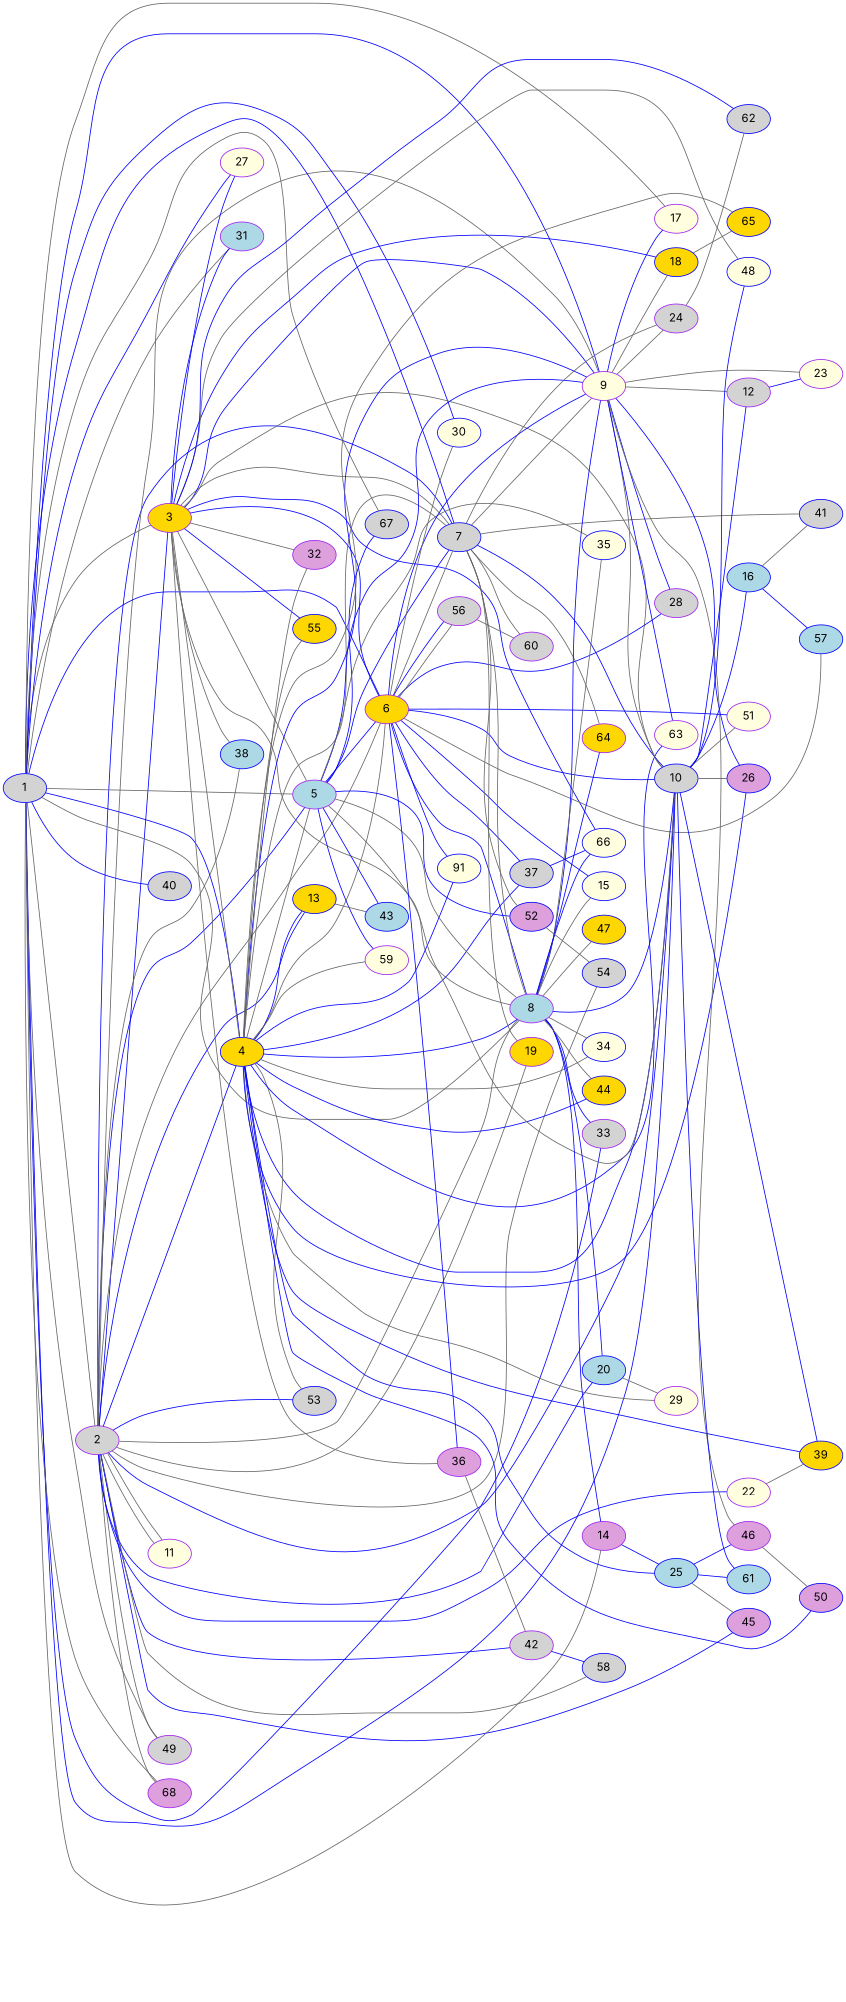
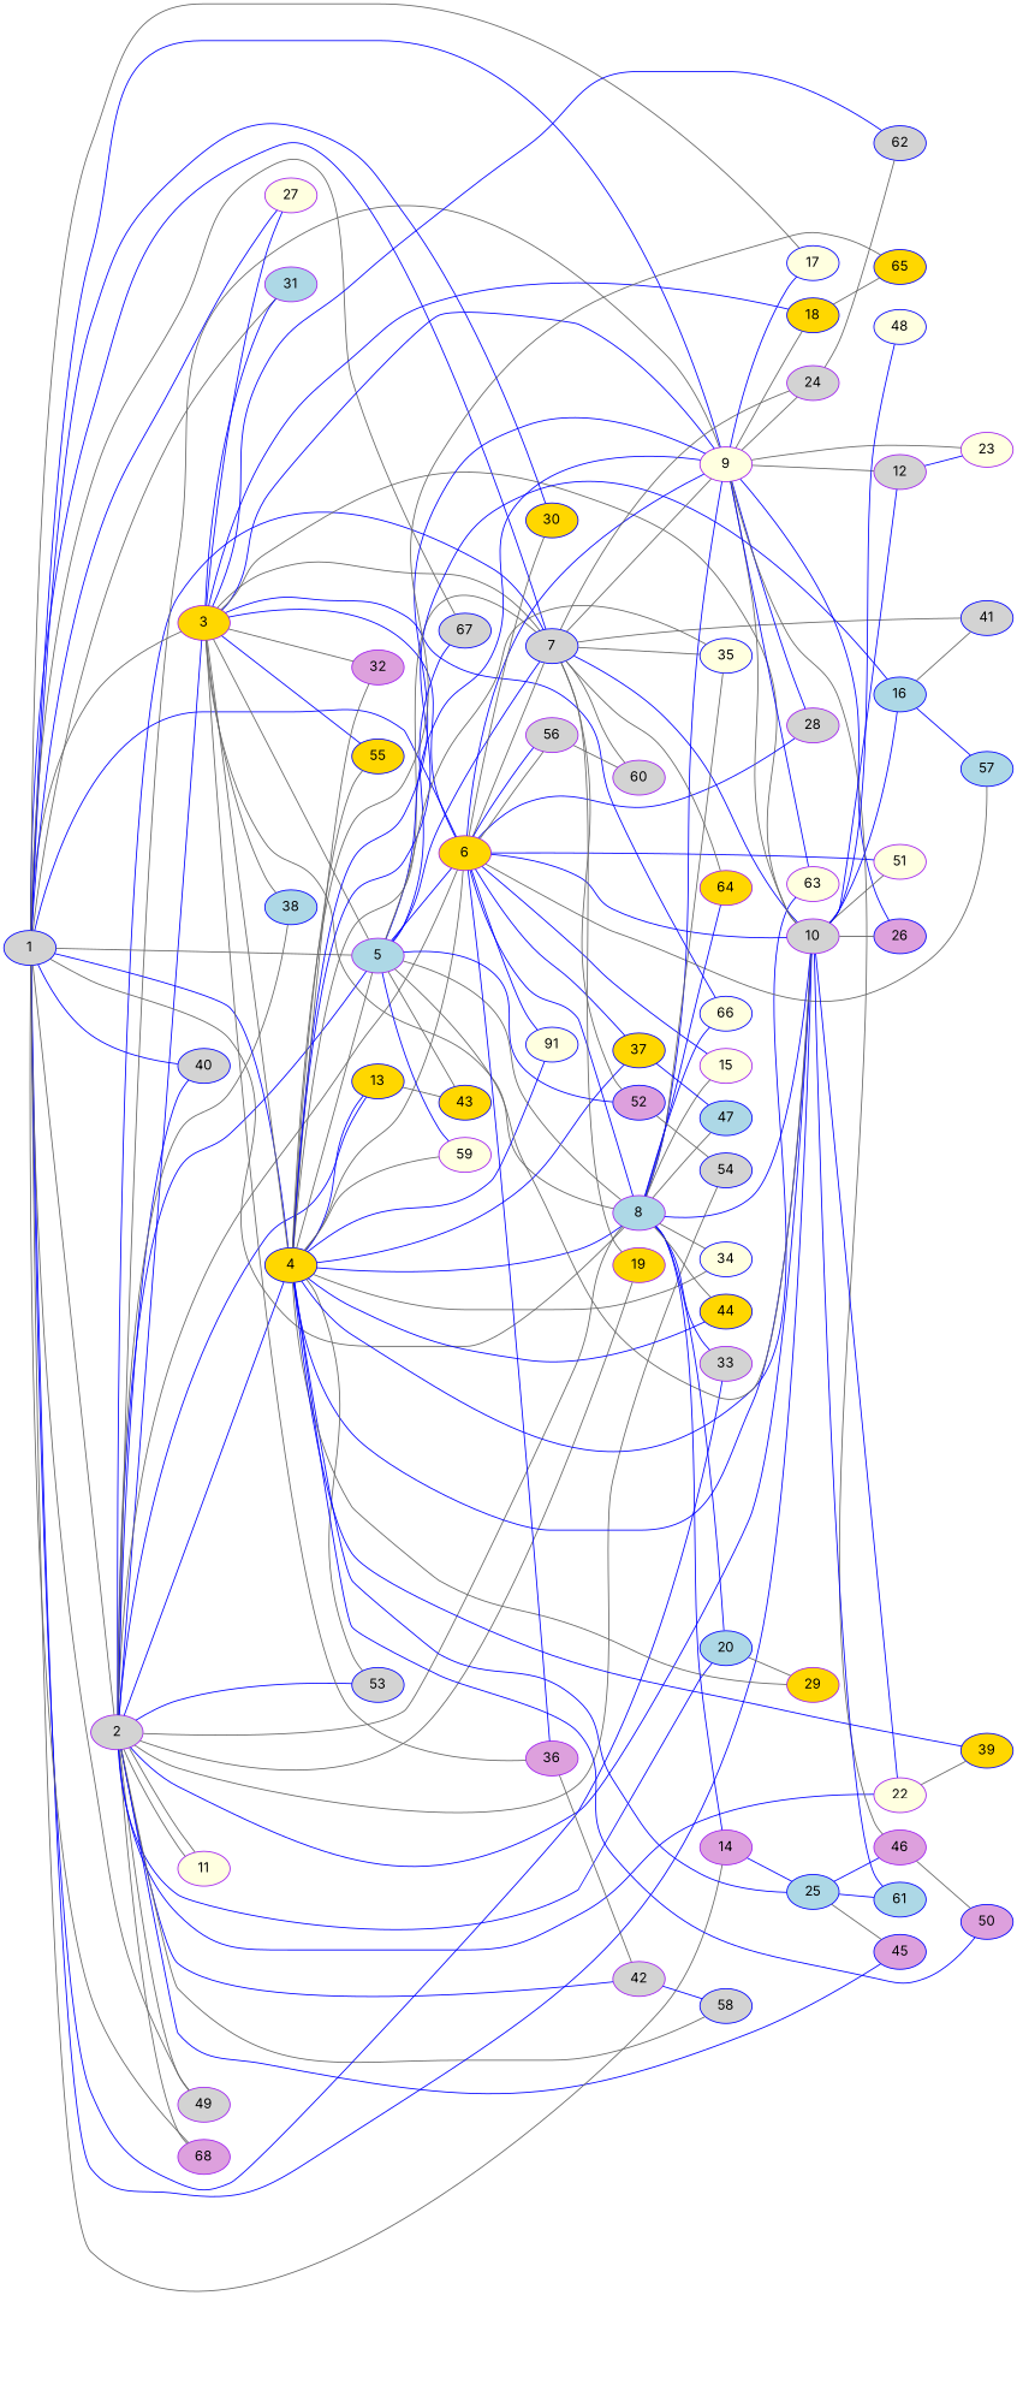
  graph {
    fontname=Inter
    rankdir=LR
    node [color=blue fillcolor=lightgrey fontname=Inter style=filled]
    edge [color=blue fontname=Inter]
    2 [color=purple]
    1
    3 [color=purple fillcolor=gold]
    4 [fillcolor=gold]
    5 [color=purple fillcolor=lightblue]
    6 [color=purple fillcolor=gold]
    7
    8 [color=purple fillcolor=lightblue]
    9 [color=purple fillcolor=lightyellow]
-   10
+   10 [color=purple]
    14 [color=purple fillcolor=plum]
-   17 [color=purple fillcolor=lightyellow]
+   17 [fillcolor=lightyellow]
    27 [color=purple fillcolor=lightyellow]
-   30 [fillcolor=lightyellow]
+   30 [fillcolor=gold]
    31 [color=purple fillcolor=lightblue]
    33 [color=purple]
    40
    49 [color=purple]
    67
    68 [color=purple fillcolor=plum]
    11 [color=purple fillcolor=lightyellow]
    13 [fillcolor=gold]
    19 [color=purple fillcolor=gold]
    20 [fillcolor=lightblue]
    22 [color=purple fillcolor=lightyellow]
    38 [fillcolor=lightblue]
    42 [color=purple]
    45 [fillcolor=plum]
    53
    54
    58
    18 [fillcolor=gold]
    32 [color=purple fillcolor=plum]
    36 [color=purple fillcolor=plum]
    48 [fillcolor=lightyellow]
    55 [fillcolor=gold]
    62
    66 [fillcolor=lightyellow]
    16 [fillcolor=lightblue]
    n40 [fillcolor=lightyellow label=91]
    25 [fillcolor=lightblue]
-   29 [color=purple fillcolor=lightyellow]
+   29 [color=purple fillcolor=gold]
    34 [fillcolor=lightyellow]
-   37
+   37 [fillcolor=gold]
    39 [fillcolor=gold]
    44 [fillcolor=gold]
    50 [fillcolor=plum]
    59 [color=purple fillcolor=lightyellow]
    63 [color=purple fillcolor=lightyellow]
    65 [fillcolor=gold]
    35 [fillcolor=lightyellow]
-   43 [fillcolor=lightblue]
+   43 [fillcolor=gold]
    52 [fillcolor=plum]
-   15 [fillcolor=lightyellow]
+   15 [color=purple fillcolor=lightyellow]
    28 [color=purple]
    51 [color=purple fillcolor=lightyellow]
    56 [color=purple]
    57 [fillcolor=lightblue]
    24 [color=purple]
    41
    60 [color=purple]
    64 [color=purple fillcolor=gold]
-   47 [fillcolor=gold]
+   47 [fillcolor=lightblue]
    12 [color=purple]
    23 [color=purple fillcolor=lightyellow]
    26 [fillcolor=plum]
    46 [color=purple fillcolor=plum]
    61 [fillcolor=lightblue]
    2 -- 3
    2 -- 4
    2 -- 5
    2 -- 6 [color=gray40]
    2 -- 7
    2 -- 8 [color=gray40]
    2 -- 9 [color=gray40]
    2 -- 10
+   2 -- 40
    2 -- 49 [color=gray40]
    2 -- 68 [color=gray40]
    2 -- 11 [color=gray40]
    2 -- 11 [color=gray40]
    2 -- 13
    2 -- 19 [color=gray40]
    2 -- 20
    2 -- 22
    2 -- 38 [color=gray40]
    2 -- 42
    2 -- 45
    2 -- 53
    2 -- 54 [color=gray40]
    2 -- 58 [color=gray40]
    1 -- 2 [color=gray40]
    1 -- 3 [color=gray40]
    1 -- 4
    1 -- 5 [color=gray40]
    1 -- 6
    1 -- 7
    1 -- 8 [color=gray40]
    1 -- 9
    1 -- 10
    1 -- 14 [color=gray40]
    1 -- 17 [color=gray40]
    1 -- 27
    1 -- 30
    1 -- 31 [color=gray40]
    1 -- 33
    1 -- 40
    1 -- 49 [color=gray40]
    1 -- 67 [color=gray40]
    1 -- 68 [color=gray40]
    3 -- 4 [color=gray40]
    3 -- 5 [color=gray40]
    3 -- 6
    3 -- 7 [color=gray40]
    3 -- 8 [color=gray40]
    3 -- 9
    3 -- 10 [color=gray40]
    3 -- 27
    3 -- 31
    3 -- 38 [color=gray40]
    3 -- 18
    3 -- 32 [color=gray40]
    3 -- 36 [color=gray40]
-   3 -- 48 [color=gray40]
    3 -- 55
    3 -- 62
    3 -- 66
    4 -- 5 [color=gray40]
    4 -- 6 [color=gray40]
    4 -- 7 [color=gray40]
    4 -- 8
    4 -- 9
    4 -- 10
    4 -- 13
    4 -- 53 [color=gray40]
    4 -- 32 [color=gray40]
    4 -- 55 [color=gray40]
-   4 -- 26
+   4 -- 16
    4 -- n40
    4 -- 25
    4 -- 29 [color=gray40]
    4 -- 34 [color=gray40]
    4 -- 37
    4 -- 39
    4 -- 44
    4 -- 50
    4 -- 59 [color=gray40]
    4 -- 63
    4 -- 65 [color=gray40]
    5 -- 6
    5 -- 7
    5 -- 8 [color=gray40]
    5 -- 9
    5 -- 10 [color=gray40]
    5 -- 67
    5 -- 59
    5 -- 35 [color=gray40]
-   5 -- 43
+   5 -- 43 [color=gray40]
    5 -- 52
    6 -- 7 [color=gray40]
    6 -- 8
    6 -- 9
    6 -- 10
    6 -- 30 [color=gray40]
    6 -- 36
    6 -- n40
    6 -- 37
    6 -- 15
    6 -- 28
    6 -- 51
    6 -- 56 [color=gray40]
    6 -- 56
    6 -- 57 [color=gray40]
-   7 -- 8 [color=gray40]
+   7 -- 35 [color=gray40]
    7 -- 9 [color=gray40]
    7 -- 10
    7 -- 19 [color=gray40]
    7 -- 52 [color=gray40]
    7 -- 24 [color=gray40]
    7 -- 41 [color=gray40]
    7 -- 60 [color=gray40]
    7 -- 64 [color=gray40]
    8 -- 9
    8 -- 10
    8 -- 14
    8 -- 33
    8 -- 20
    8 -- 66
    8 -- 34 [color=gray40]
    8 -- 44 [color=gray40]
    8 -- 35 [color=gray40]
    8 -- 15 [color=gray40]
    8 -- 64
    8 -- 47 [color=gray40]
    9 -- 10 [color=gray40]
    9 -- 17
    9 -- 18 [color=gray40]
    9 -- 63
    9 -- 28
    9 -- 24 [color=gray40]
    9 -- 12 [color=gray40]
    9 -- 23 [color=gray40]
    9 -- 26
    9 -- 46 [color=gray40]
-   10 -- 39
+   10 -- 22
    10 -- 48
    10 -- 16
    10 -- 51 [color=gray40]
    10 -- 12
    10 -- 26 [color=gray40]
    10 -- 61
    14 -- 25
    13 -- 43 [color=gray40]
    20 -- 29 [color=gray40]
    22 -- 39 [color=gray40]
    42 -- 58
    18 -- 65 [color=gray40]
    36 -- 42 [color=gray40]
    16 -- 57
    16 -- 41 [color=gray40]
    25 -- 45 [color=gray40]
    25 -- 46
    25 -- 61
-   37 -- 66
+   37 -- 47
    52 -- 54 [color=gray40]
    56 -- 60 [color=gray40]
    24 -- 62 [color=gray40]
    12 -- 23
    46 -- 50 [color=gray40]
  }
